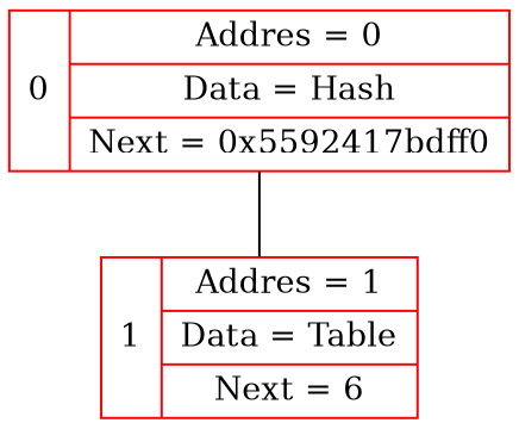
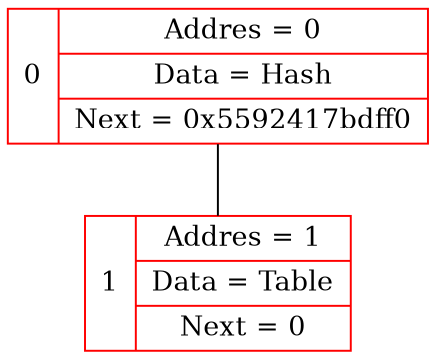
  graph {
    node [color=red shape=record]
    n1 [label="{0}|{Addres = 0| Data = Hash|Next = 0x5592417bdff0}"]
-   n2 [label="{1}|{Addres = 1| Data = Table|Next = 6}"]
+   n2 [label="{1}|{Addres = 1| Data = Table|Next = 0}"]
    n1 -- n2 [arrowhead=diamond]
  }
